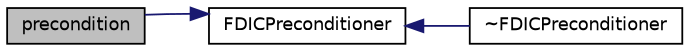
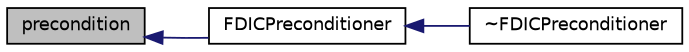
  digraph {
    rankdir=LR
    node [color=black fontname=Helvetica fontsize=10 shape=record]
    edge [color=midnightblue dir=back fontname=Helvetica fontsize=10 labelfontname=Helvetica labelfontsize=10 style=solid]
    n1 [fillcolor=grey75 fontcolor=black height=0.2 label=precondition style=filled width=0.4]
    n2 [height=0.2 label=FDICPreconditioner width=0.4]
    n3 [height=0.2 label="~FDICPreconditioner" width=0.4]
-   n2 -> n1
+   n1 -> n2
    n2 -> n3
  }
